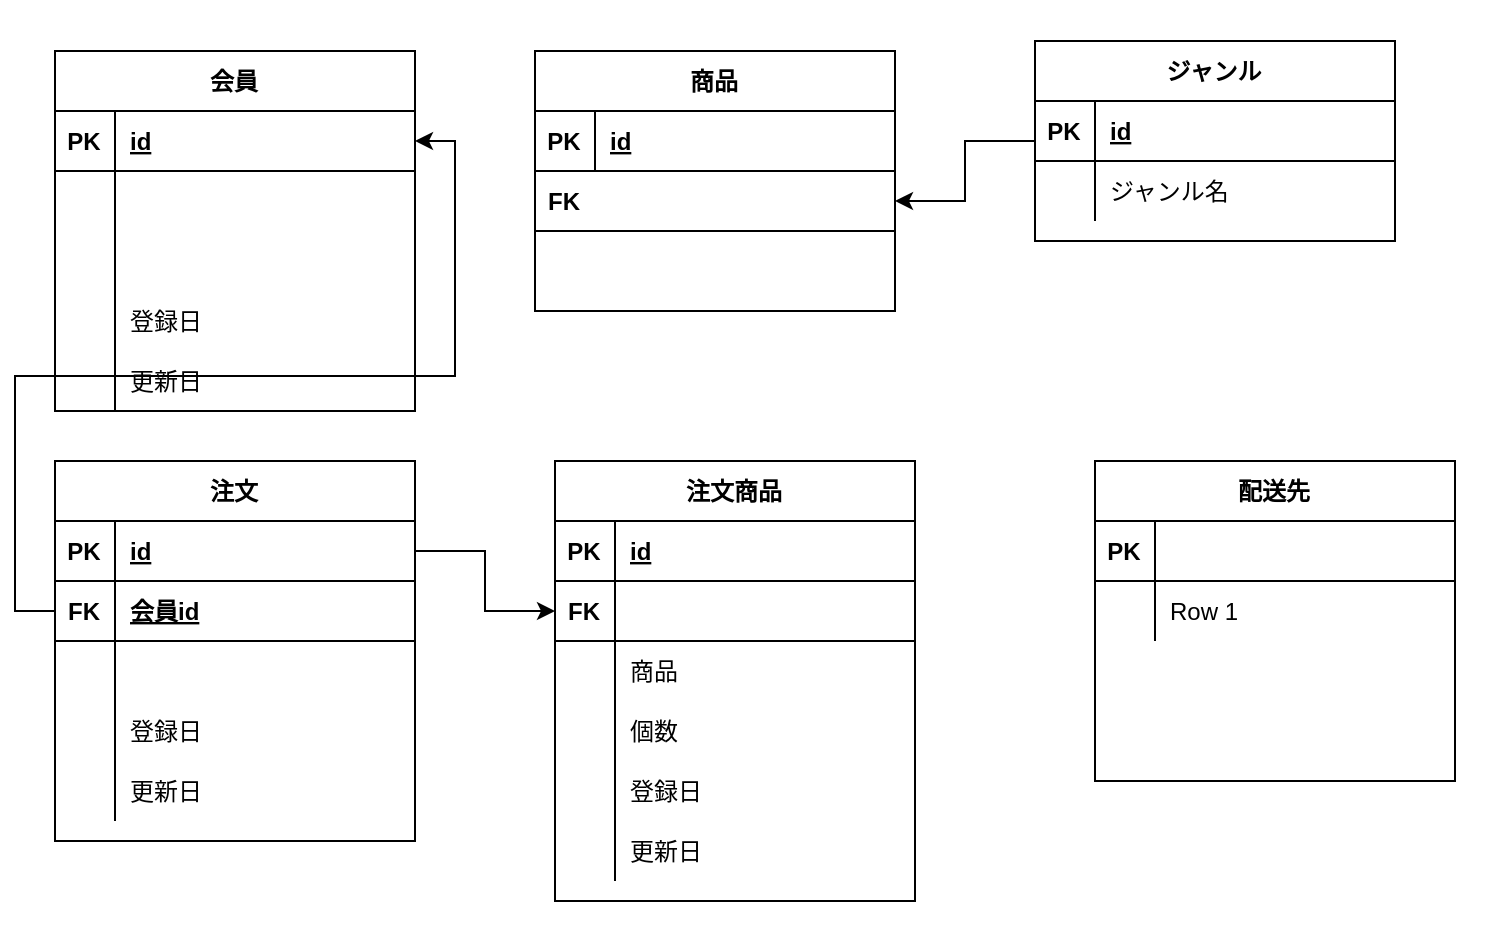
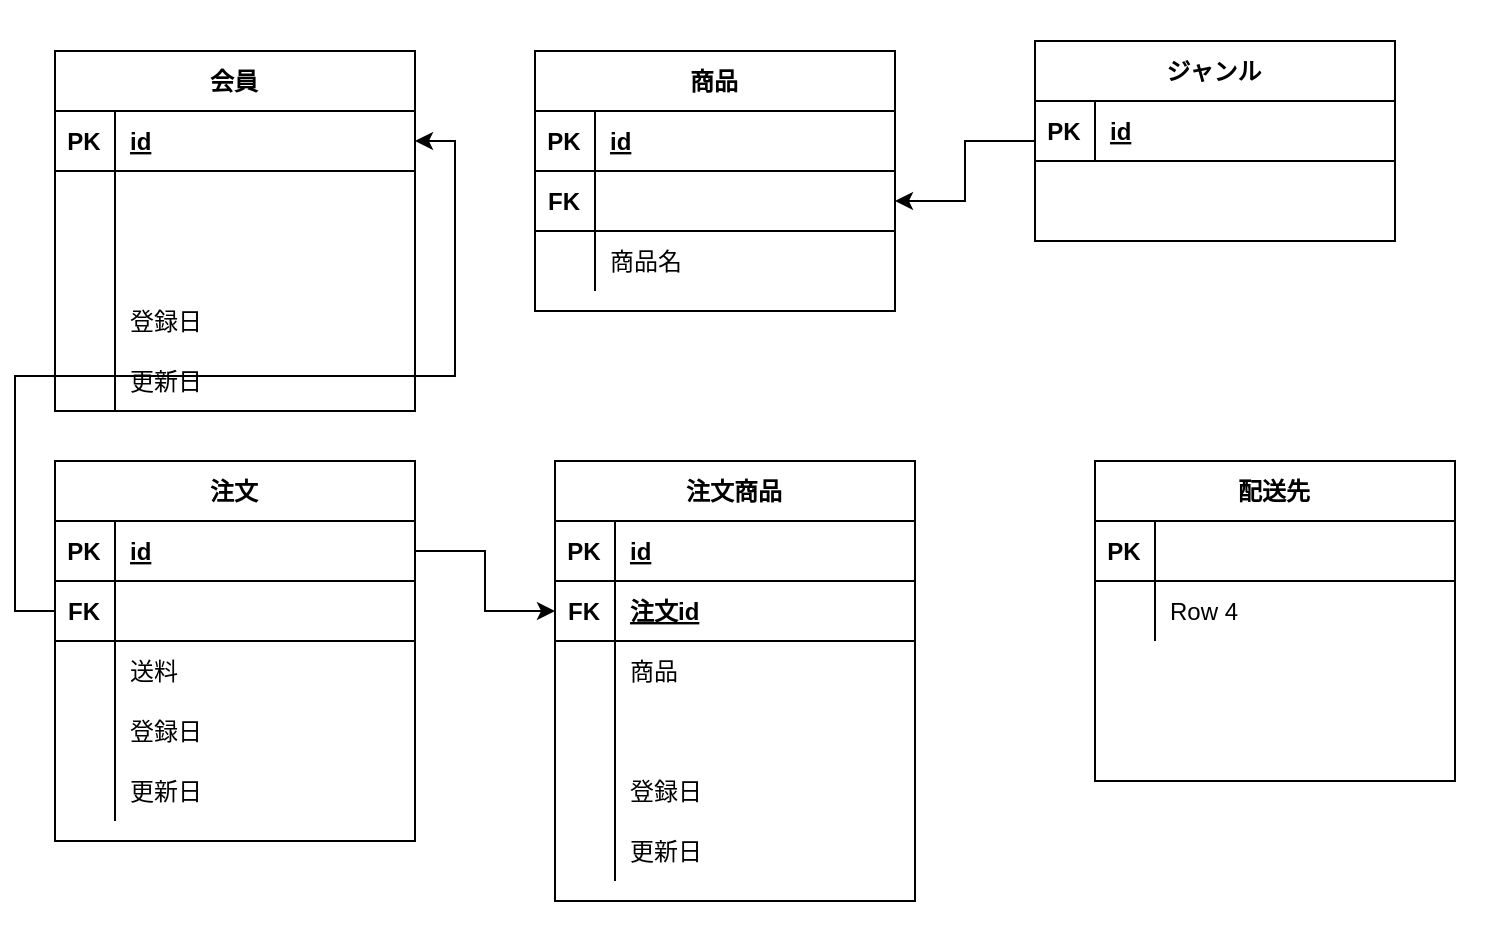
  <mxCell id="0" />
  <mxCell id="1" parent="0" />
  <mxCell id="2" value="会員" style="shape=table;startSize=30;container=1;collapsible=1;childLayout=tableLayout;fixedRows=1;rowLines=0;fontStyle=1;align=center;resizeLast=1;" vertex="1" parent="1"><mxGeometry x="20" y="25" width="180" height="180" as="geometry" /></mxCell>
  <mxCell id="3" value="" style="shape=partialRectangle;collapsible=0;dropTarget=0;pointerEvents=0;fillColor=none;top=0;left=0;bottom=1;right=0;points=[[0,0.5],[1,0.5]];portConstraint=eastwest;" vertex="1" parent="2"><mxGeometry y="30" width="180" height="30" as="geometry" /></mxCell>
  <mxCell id="4" value="PK" style="shape=partialRectangle;connectable=0;fillColor=none;top=0;left=0;bottom=0;right=0;fontStyle=1;overflow=hidden;" vertex="1" parent="3"><mxGeometry width="30" height="30" as="geometry" /></mxCell>
  <mxCell id="5" value="id" style="shape=partialRectangle;connectable=0;fillColor=none;top=0;left=0;bottom=0;right=0;align=left;spacingLeft=6;fontStyle=5;overflow=hidden;" vertex="1" parent="3"><mxGeometry x="30" width="150" height="30" as="geometry" /></mxCell>
  <mxCell id="6" value="" style="shape=partialRectangle;collapsible=0;dropTarget=0;pointerEvents=0;fillColor=none;top=0;left=0;bottom=0;right=0;points=[[0,0.5],[1,0.5]];portConstraint=eastwest;" vertex="1" parent="2"><mxGeometry y="60" width="180" height="30" as="geometry" /></mxCell>
  <mxCell id="7" value="" style="shape=partialRectangle;connectable=0;fillColor=none;top=0;left=0;bottom=0;right=0;editable=1;overflow=hidden;" vertex="1" parent="6"><mxGeometry width="30" height="30" as="geometry" /></mxCell>
  <mxCell id="8" value="" style="shape=partialRectangle;collapsible=0;dropTarget=0;pointerEvents=0;fillColor=none;top=0;left=0;bottom=0;right=0;points=[[0,0.5],[1,0.5]];portConstraint=eastwest;" vertex="1" parent="2"><mxGeometry y="90" width="180" height="30" as="geometry" /></mxCell>
  <mxCell id="9" value="" style="shape=partialRectangle;connectable=0;fillColor=none;top=0;left=0;bottom=0;right=0;editable=1;overflow=hidden;" vertex="1" parent="8"><mxGeometry width="30" height="30" as="geometry" /></mxCell>
  <mxCell id="10" value="" style="shape=partialRectangle;collapsible=0;dropTarget=0;pointerEvents=0;fillColor=none;top=0;left=0;bottom=0;right=0;points=[[0,0.5],[1,0.5]];portConstraint=eastwest;" vertex="1" parent="2"><mxGeometry y="120" width="180" height="30" as="geometry" /></mxCell>
  <mxCell id="11" value="" style="shape=partialRectangle;connectable=0;fillColor=none;top=0;left=0;bottom=0;right=0;editable=1;overflow=hidden;" vertex="1" parent="10"><mxGeometry width="30" height="30" as="geometry" /></mxCell>
  <mxCell id="12" value="登録日" style="shape=partialRectangle;connectable=0;fillColor=none;top=0;left=0;bottom=0;right=0;align=left;spacingLeft=6;overflow=hidden;" vertex="1" parent="10"><mxGeometry x="30" width="150" height="30" as="geometry" /></mxCell>
  <mxCell id="13" value="" style="shape=partialRectangle;collapsible=0;dropTarget=0;pointerEvents=0;fillColor=none;top=0;left=0;bottom=0;right=0;points=[[0,0.5],[1,0.5]];portConstraint=eastwest;" vertex="1" parent="2"><mxGeometry y="150" width="180" height="30" as="geometry" /></mxCell>
  <mxCell id="14" value="" style="shape=partialRectangle;connectable=0;fillColor=none;top=0;left=0;bottom=0;right=0;editable=1;overflow=hidden;" vertex="1" parent="13"><mxGeometry width="30" height="30" as="geometry" /></mxCell>
  <mxCell id="15" value="更新日" style="shape=partialRectangle;connectable=0;fillColor=none;top=0;left=0;bottom=0;right=0;align=left;spacingLeft=6;overflow=hidden;" vertex="1" parent="13"><mxGeometry x="30" width="150" height="30" as="geometry" /></mxCell>
  <mxCell id="16" value="商品" style="shape=table;startSize=30;container=1;collapsible=1;childLayout=tableLayout;fixedRows=1;rowLines=0;fontStyle=1;align=center;resizeLast=1;" vertex="1" parent="1"><mxGeometry x="260" y="25" width="180" height="130" as="geometry" /></mxCell>
  <mxCell id="17" value="" style="shape=partialRectangle;collapsible=0;dropTarget=0;pointerEvents=0;fillColor=none;top=0;left=0;bottom=1;right=0;points=[[0,0.5],[1,0.5]];portConstraint=eastwest;" vertex="1" parent="16"><mxGeometry y="30" width="180" height="30" as="geometry" /></mxCell>
  <mxCell id="18" value="PK" style="shape=partialRectangle;connectable=0;fillColor=none;top=0;left=0;bottom=0;right=0;fontStyle=1;overflow=hidden;" vertex="1" parent="17"><mxGeometry width="30" height="30" as="geometry" /></mxCell>
  <mxCell id="19" value="id" style="shape=partialRectangle;connectable=0;fillColor=none;top=0;left=0;bottom=0;right=0;align=left;spacingLeft=6;fontStyle=5;overflow=hidden;" vertex="1" parent="17"><mxGeometry x="30" width="150" height="30" as="geometry" /></mxCell>
  <mxCell id="20" value="" style="shape=partialRectangle;collapsible=0;dropTarget=0;pointerEvents=0;fillColor=none;top=0;left=0;bottom=1;right=0;points=[[0,0.5],[1,0.5]];portConstraint=eastwest;" vertex="1" parent="16"><mxGeometry y="60" width="180" height="30" as="geometry" /></mxCell>
  <mxCell id="21" value="FK" style="shape=partialRectangle;connectable=0;fillColor=none;top=0;left=0;bottom=0;right=0;fontStyle=1;overflow=hidden;" vertex="1" parent="20"><mxGeometry width="30" height="30" as="geometry" /></mxCell>
  <mxCell id="22" value="" style="shape=partialRectangle;collapsible=0;dropTarget=0;pointerEvents=0;fillColor=none;top=0;left=0;bottom=0;right=0;points=[[0,0.5],[1,0.5]];portConstraint=eastwest;" vertex="1" parent="16"><mxGeometry y="90" width="180" height="30" as="geometry" /></mxCell>
  <mxCell id="23" value="" style="shape=partialRectangle;connectable=0;fillColor=none;top=0;left=0;bottom=0;right=0;editable=1;overflow=hidden;" vertex="1" parent="22"><mxGeometry width="30" height="30" as="geometry" /></mxCell>
+ <mxCell id="24" value="商品名" style="shape=partialRectangle;connectable=0;fillColor=none;top=0;left=0;bottom=0;right=0;align=left;spacingLeft=6;overflow=hidden;" vertex="1" parent="22"><mxGeometry x="30" width="150" height="30" as="geometry" /></mxCell>
  <mxCell id="25" value="" style="edgeStyle=orthogonalEdgeStyle;rounded=0;orthogonalLoop=1;jettySize=auto;html=1;" edge="1" parent="1" source="26" target="20"><mxGeometry relative="1" as="geometry" /></mxCell>
  <mxCell id="26" value="ジャンル" style="shape=table;startSize=30;container=1;collapsible=1;childLayout=tableLayout;fixedRows=1;rowLines=0;fontStyle=1;align=center;resizeLast=1;" vertex="1" parent="1"><mxGeometry x="510" y="20" width="180" height="100" as="geometry" /></mxCell>
  <mxCell id="27" value="" style="shape=partialRectangle;collapsible=0;dropTarget=0;pointerEvents=0;fillColor=none;top=0;left=0;bottom=1;right=0;points=[[0,0.5],[1,0.5]];portConstraint=eastwest;" vertex="1" parent="26"><mxGeometry y="30" width="180" height="30" as="geometry" /></mxCell>
  <mxCell id="28" value="PK" style="shape=partialRectangle;connectable=0;fillColor=none;top=0;left=0;bottom=0;right=0;fontStyle=1;overflow=hidden;" vertex="1" parent="27"><mxGeometry width="30" height="30" as="geometry" /></mxCell>
  <mxCell id="29" value="id" style="shape=partialRectangle;connectable=0;fillColor=none;top=0;left=0;bottom=0;right=0;align=left;spacingLeft=6;fontStyle=5;overflow=hidden;" vertex="1" parent="27"><mxGeometry x="30" width="150" height="30" as="geometry" /></mxCell>
  <mxCell id="30" value="" style="shape=partialRectangle;collapsible=0;dropTarget=0;pointerEvents=0;fillColor=none;top=0;left=0;bottom=0;right=0;points=[[0,0.5],[1,0.5]];portConstraint=eastwest;" vertex="1" parent="26"><mxGeometry y="60" width="180" height="30" as="geometry" /></mxCell>
  <mxCell id="31" value="" style="shape=partialRectangle;connectable=0;fillColor=none;top=0;left=0;bottom=0;right=0;editable=1;overflow=hidden;" vertex="1" parent="30"><mxGeometry width="30" height="30" as="geometry" /></mxCell>
- <mxCell id="32" value="ジャンル名" style="shape=partialRectangle;connectable=0;fillColor=none;top=0;left=0;bottom=0;right=0;align=left;spacingLeft=6;overflow=hidden;" vertex="1" parent="30"><mxGeometry x="30" width="150" height="30" as="geometry" /></mxCell>
  <mxCell id="33" value="注文" style="shape=table;startSize=30;container=1;collapsible=1;childLayout=tableLayout;fixedRows=1;rowLines=0;fontStyle=1;align=center;resizeLast=1;" vertex="1" parent="1"><mxGeometry x="20" y="230" width="180" height="190" as="geometry" /></mxCell>
  <mxCell id="34" value="" style="shape=partialRectangle;collapsible=0;dropTarget=0;pointerEvents=0;fillColor=none;top=0;left=0;bottom=1;right=0;points=[[0,0.5],[1,0.5]];portConstraint=eastwest;" vertex="1" parent="33"><mxGeometry y="30" width="180" height="30" as="geometry" /></mxCell>
  <mxCell id="35" value="PK" style="shape=partialRectangle;connectable=0;fillColor=none;top=0;left=0;bottom=0;right=0;fontStyle=1;overflow=hidden;" vertex="1" parent="34"><mxGeometry width="30" height="30" as="geometry" /></mxCell>
  <mxCell id="36" value="id" style="shape=partialRectangle;connectable=0;fillColor=none;top=0;left=0;bottom=0;right=0;align=left;spacingLeft=6;fontStyle=5;overflow=hidden;" vertex="1" parent="34"><mxGeometry x="30" width="150" height="30" as="geometry" /></mxCell>
  <mxCell id="37" value="" style="shape=partialRectangle;collapsible=0;dropTarget=0;pointerEvents=0;fillColor=none;top=0;left=0;bottom=1;right=0;points=[[0,0.5],[1,0.5]];portConstraint=eastwest;" vertex="1" parent="33"><mxGeometry y="60" width="180" height="30" as="geometry" /></mxCell>
  <mxCell id="38" value="FK" style="shape=partialRectangle;connectable=0;fillColor=none;top=0;left=0;bottom=0;right=0;fontStyle=1;overflow=hidden;" vertex="1" parent="37"><mxGeometry width="30" height="30" as="geometry" /></mxCell>
- <mxCell id="39" value="会員id" style="shape=partialRectangle;connectable=0;fillColor=none;top=0;left=0;bottom=0;right=0;align=left;spacingLeft=6;fontStyle=5;overflow=hidden;" vertex="1" parent="37"><mxGeometry x="30" width="150" height="30" as="geometry" /></mxCell>
  <mxCell id="40" value="" style="shape=partialRectangle;collapsible=0;dropTarget=0;pointerEvents=0;fillColor=none;top=0;left=0;bottom=0;right=0;points=[[0,0.5],[1,0.5]];portConstraint=eastwest;" vertex="1" parent="33"><mxGeometry y="90" width="180" height="30" as="geometry" /></mxCell>
  <mxCell id="41" value="" style="shape=partialRectangle;connectable=0;fillColor=none;top=0;left=0;bottom=0;right=0;editable=1;overflow=hidden;" vertex="1" parent="40"><mxGeometry width="30" height="30" as="geometry" /></mxCell>
+ <mxCell id="42" value="送料" style="shape=partialRectangle;connectable=0;fillColor=none;top=0;left=0;bottom=0;right=0;align=left;spacingLeft=6;overflow=hidden;" vertex="1" parent="40"><mxGeometry x="30" width="150" height="30" as="geometry" /></mxCell>
  <mxCell id="43" value="" style="shape=partialRectangle;collapsible=0;dropTarget=0;pointerEvents=0;fillColor=none;top=0;left=0;bottom=0;right=0;points=[[0,0.5],[1,0.5]];portConstraint=eastwest;" vertex="1" parent="33"><mxGeometry y="120" width="180" height="30" as="geometry" /></mxCell>
  <mxCell id="44" value="" style="shape=partialRectangle;connectable=0;fillColor=none;top=0;left=0;bottom=0;right=0;editable=1;overflow=hidden;" vertex="1" parent="43"><mxGeometry width="30" height="30" as="geometry" /></mxCell>
  <mxCell id="45" value="登録日" style="shape=partialRectangle;connectable=0;fillColor=none;top=0;left=0;bottom=0;right=0;align=left;spacingLeft=6;overflow=hidden;" vertex="1" parent="43"><mxGeometry x="30" width="150" height="30" as="geometry" /></mxCell>
  <mxCell id="46" value="" style="shape=partialRectangle;collapsible=0;dropTarget=0;pointerEvents=0;fillColor=none;top=0;left=0;bottom=0;right=0;points=[[0,0.5],[1,0.5]];portConstraint=eastwest;" vertex="1" parent="33"><mxGeometry y="150" width="180" height="30" as="geometry" /></mxCell>
  <mxCell id="47" value="" style="shape=partialRectangle;connectable=0;fillColor=none;top=0;left=0;bottom=0;right=0;editable=1;overflow=hidden;" vertex="1" parent="46"><mxGeometry width="30" height="30" as="geometry" /></mxCell>
  <mxCell id="48" value="更新日" style="shape=partialRectangle;connectable=0;fillColor=none;top=0;left=0;bottom=0;right=0;align=left;spacingLeft=6;overflow=hidden;" vertex="1" parent="46"><mxGeometry x="30" width="150" height="30" as="geometry" /></mxCell>
  <mxCell id="49" value="配送先" style="shape=table;startSize=30;container=1;collapsible=1;childLayout=tableLayout;fixedRows=1;rowLines=0;fontStyle=1;align=center;resizeLast=1;" vertex="1" parent="1"><mxGeometry x="540" y="230" width="180" height="160" as="geometry" /></mxCell>
  <mxCell id="50" value="" style="shape=partialRectangle;collapsible=0;dropTarget=0;pointerEvents=0;fillColor=none;top=0;left=0;bottom=1;right=0;points=[[0,0.5],[1,0.5]];portConstraint=eastwest;" vertex="1" parent="49"><mxGeometry y="30" width="180" height="30" as="geometry" /></mxCell>
  <mxCell id="51" value="PK" style="shape=partialRectangle;connectable=0;fillColor=none;top=0;left=0;bottom=0;right=0;fontStyle=1;overflow=hidden;" vertex="1" parent="50"><mxGeometry width="30" height="30" as="geometry" /></mxCell>
  <mxCell id="52" value="" style="shape=partialRectangle;collapsible=0;dropTarget=0;pointerEvents=0;fillColor=none;top=0;left=0;bottom=0;right=0;points=[[0,0.5],[1,0.5]];portConstraint=eastwest;" vertex="1" parent="49"><mxGeometry y="60" width="180" height="30" as="geometry" /></mxCell>
  <mxCell id="53" value="" style="shape=partialRectangle;connectable=0;fillColor=none;top=0;left=0;bottom=0;right=0;editable=1;overflow=hidden;" vertex="1" parent="52"><mxGeometry width="30" height="30" as="geometry" /></mxCell>
- <mxCell id="54" value="Row 1" style="shape=partialRectangle;connectable=0;fillColor=none;top=0;left=0;bottom=0;right=0;align=left;spacingLeft=6;overflow=hidden;" vertex="1" parent="52"><mxGeometry x="30" width="150" height="30" as="geometry" /></mxCell>
+ <mxCell id="54" value="Row 4" style="shape=partialRectangle;connectable=0;fillColor=none;top=0;left=0;bottom=0;right=0;align=left;spacingLeft=6;overflow=hidden;" vertex="1" parent="52"><mxGeometry x="30" width="150" height="30" as="geometry" /></mxCell>
  <mxCell id="55" value="" style="shape=partialRectangle;collapsible=0;dropTarget=0;pointerEvents=0;fillColor=none;top=0;left=0;bottom=0;right=0;points=[[0,0.5],[1,0.5]];portConstraint=eastwest;" vertex="1" parent="49"><mxGeometry y="90" width="180" height="30" as="geometry" /></mxCell>
  <mxCell id="56" value="" style="shape=partialRectangle;connectable=0;fillColor=none;top=0;left=0;bottom=0;right=0;editable=1;overflow=hidden;" vertex="1" parent="55"><mxGeometry width="30" height="30" as="geometry" /></mxCell>
  <mxCell id="57" value="" style="shape=partialRectangle;collapsible=0;dropTarget=0;pointerEvents=0;fillColor=none;top=0;left=0;bottom=0;right=0;points=[[0,0.5],[1,0.5]];portConstraint=eastwest;" vertex="1" parent="49"><mxGeometry y="120" width="180" height="30" as="geometry" /></mxCell>
  <mxCell id="58" value="" style="shape=partialRectangle;connectable=0;fillColor=none;top=0;left=0;bottom=0;right=0;editable=1;overflow=hidden;" vertex="1" parent="57"><mxGeometry width="30" height="30" as="geometry" /></mxCell>
  <mxCell id="59" value="注文商品" style="shape=table;startSize=30;container=1;collapsible=1;childLayout=tableLayout;fixedRows=1;rowLines=0;fontStyle=1;align=center;resizeLast=1;" vertex="1" parent="1"><mxGeometry x="270" y="230" width="180" height="220" as="geometry" /></mxCell>
  <mxCell id="60" value="" style="shape=partialRectangle;collapsible=0;dropTarget=0;pointerEvents=0;fillColor=none;top=0;left=0;bottom=1;right=0;points=[[0,0.5],[1,0.5]];portConstraint=eastwest;" vertex="1" parent="59"><mxGeometry y="30" width="180" height="30" as="geometry" /></mxCell>
  <mxCell id="61" value="PK" style="shape=partialRectangle;connectable=0;fillColor=none;top=0;left=0;bottom=0;right=0;fontStyle=1;overflow=hidden;" vertex="1" parent="60"><mxGeometry width="30" height="30" as="geometry" /></mxCell>
  <mxCell id="62" value="id" style="shape=partialRectangle;connectable=0;fillColor=none;top=0;left=0;bottom=0;right=0;align=left;spacingLeft=6;fontStyle=5;overflow=hidden;" vertex="1" parent="60"><mxGeometry x="30" width="150" height="30" as="geometry" /></mxCell>
  <mxCell id="63" value="" style="shape=partialRectangle;collapsible=0;dropTarget=0;pointerEvents=0;fillColor=none;top=0;left=0;bottom=1;right=0;points=[[0,0.5],[1,0.5]];portConstraint=eastwest;" vertex="1" parent="59"><mxGeometry y="60" width="180" height="30" as="geometry" /></mxCell>
  <mxCell id="64" value="FK" style="shape=partialRectangle;connectable=0;fillColor=none;top=0;left=0;bottom=0;right=0;fontStyle=1;overflow=hidden;" vertex="1" parent="63"><mxGeometry width="30" height="30" as="geometry" /></mxCell>
+ <mxCell id="65" value="注文id" style="shape=partialRectangle;connectable=0;fillColor=none;top=0;left=0;bottom=0;right=0;align=left;spacingLeft=6;fontStyle=5;overflow=hidden;" vertex="1" parent="63"><mxGeometry x="30" width="150" height="30" as="geometry" /></mxCell>
  <mxCell id="66" value="" style="shape=partialRectangle;collapsible=0;dropTarget=0;pointerEvents=0;fillColor=none;top=0;left=0;bottom=0;right=0;points=[[0,0.5],[1,0.5]];portConstraint=eastwest;" vertex="1" parent="59"><mxGeometry y="90" width="180" height="30" as="geometry" /></mxCell>
  <mxCell id="67" value="" style="shape=partialRectangle;connectable=0;fillColor=none;top=0;left=0;bottom=0;right=0;editable=1;overflow=hidden;" vertex="1" parent="66"><mxGeometry width="30" height="30" as="geometry" /></mxCell>
  <mxCell id="68" value="商品" style="shape=partialRectangle;connectable=0;fillColor=none;top=0;left=0;bottom=0;right=0;align=left;spacingLeft=6;overflow=hidden;" vertex="1" parent="66"><mxGeometry x="30" width="150" height="30" as="geometry" /></mxCell>
  <mxCell id="69" value="" style="shape=partialRectangle;collapsible=0;dropTarget=0;pointerEvents=0;fillColor=none;top=0;left=0;bottom=0;right=0;points=[[0,0.5],[1,0.5]];portConstraint=eastwest;" vertex="1" parent="59"><mxGeometry y="120" width="180" height="30" as="geometry" /></mxCell>
  <mxCell id="70" value="" style="shape=partialRectangle;connectable=0;fillColor=none;top=0;left=0;bottom=0;right=0;editable=1;overflow=hidden;" vertex="1" parent="69"><mxGeometry width="30" height="30" as="geometry" /></mxCell>
- <mxCell id="71" value="個数" style="shape=partialRectangle;connectable=0;fillColor=none;top=0;left=0;bottom=0;right=0;align=left;spacingLeft=6;overflow=hidden;" vertex="1" parent="69"><mxGeometry x="30" width="150" height="30" as="geometry" /></mxCell>
  <mxCell id="72" value="" style="shape=partialRectangle;collapsible=0;dropTarget=0;pointerEvents=0;fillColor=none;top=0;left=0;bottom=0;right=0;points=[[0,0.5],[1,0.5]];portConstraint=eastwest;" vertex="1" parent="59"><mxGeometry y="150" width="180" height="30" as="geometry" /></mxCell>
  <mxCell id="73" value="" style="shape=partialRectangle;connectable=0;fillColor=none;top=0;left=0;bottom=0;right=0;editable=1;overflow=hidden;" vertex="1" parent="72"><mxGeometry width="30" height="30" as="geometry" /></mxCell>
  <mxCell id="74" value="登録日" style="shape=partialRectangle;connectable=0;fillColor=none;top=0;left=0;bottom=0;right=0;align=left;spacingLeft=6;overflow=hidden;" vertex="1" parent="72"><mxGeometry x="30" width="150" height="30" as="geometry" /></mxCell>
  <mxCell id="75" value="" style="shape=partialRectangle;collapsible=0;dropTarget=0;pointerEvents=0;fillColor=none;top=0;left=0;bottom=0;right=0;points=[[0,0.5],[1,0.5]];portConstraint=eastwest;" vertex="1" parent="59"><mxGeometry y="180" width="180" height="30" as="geometry" /></mxCell>
  <mxCell id="76" value="" style="shape=partialRectangle;connectable=0;fillColor=none;top=0;left=0;bottom=0;right=0;editable=1;overflow=hidden;" vertex="1" parent="75"><mxGeometry width="30" height="30" as="geometry" /></mxCell>
  <mxCell id="77" value="更新日" style="shape=partialRectangle;connectable=0;fillColor=none;top=0;left=0;bottom=0;right=0;align=left;spacingLeft=6;overflow=hidden;" vertex="1" parent="75"><mxGeometry x="30" width="150" height="30" as="geometry" /></mxCell>
  <mxCell id="78" value="" style="edgeStyle=orthogonalEdgeStyle;rounded=0;orthogonalLoop=1;jettySize=auto;html=1;entryX=1;entryY=0.5;entryDx=0;entryDy=0;" edge="1" parent="1" source="37" target="3"><mxGeometry relative="1" as="geometry" /></mxCell>
  <mxCell id="79" value="" style="edgeStyle=orthogonalEdgeStyle;rounded=0;orthogonalLoop=1;jettySize=auto;html=1;" edge="1" parent="1" source="34" target="63"><mxGeometry relative="1" as="geometry" /></mxCell>
